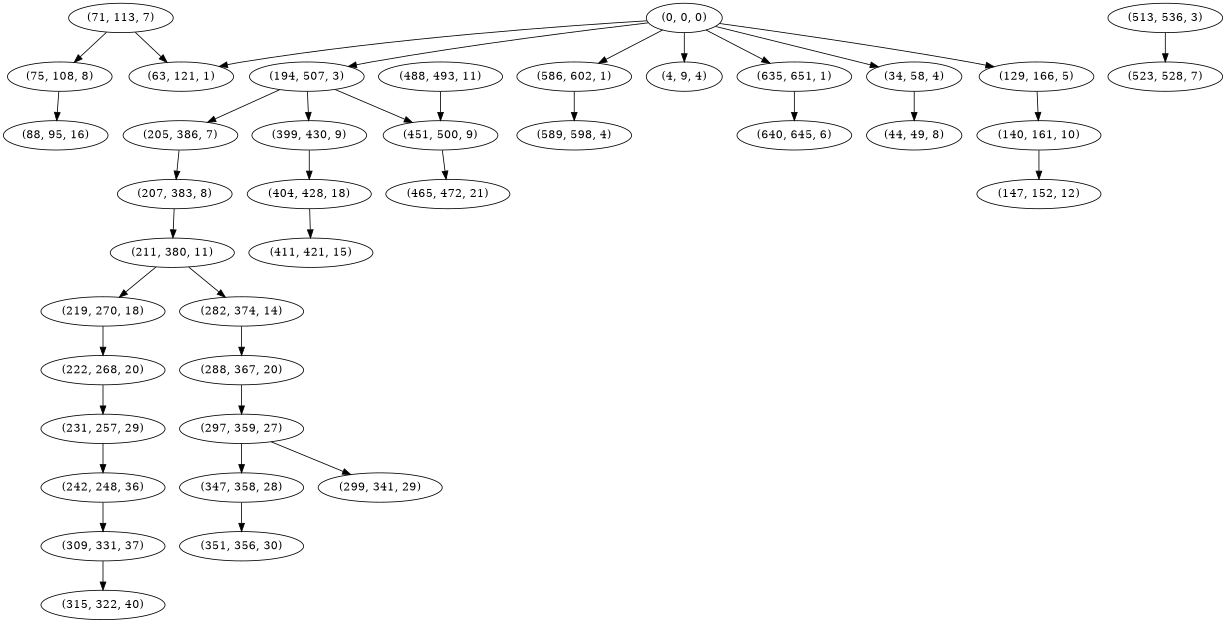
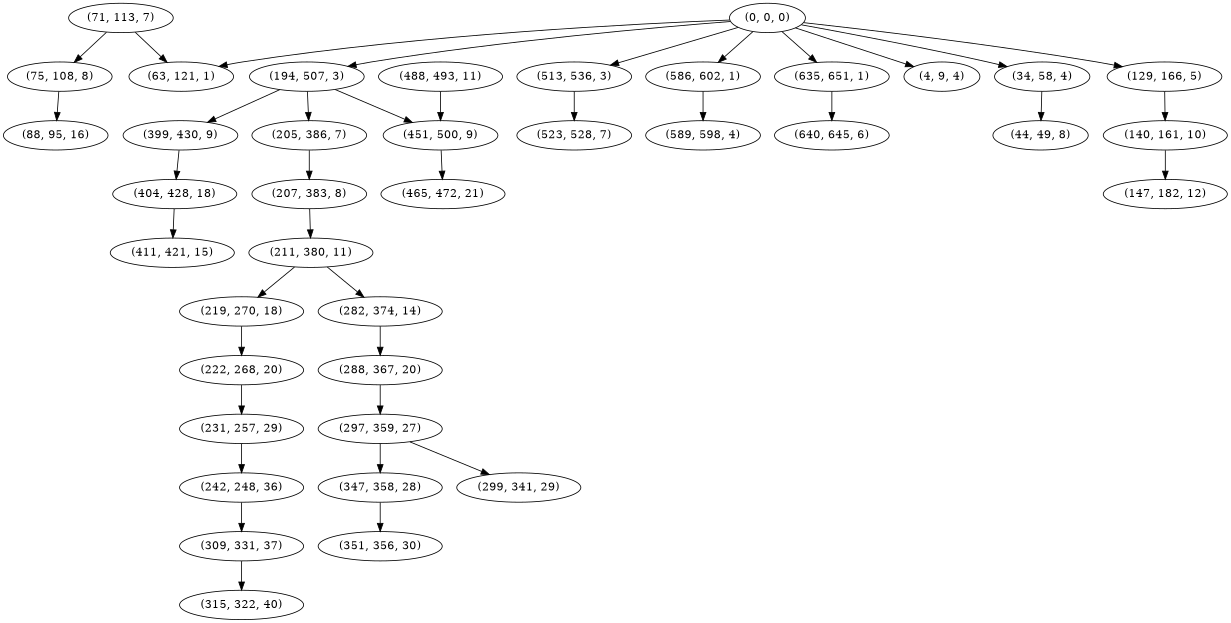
  digraph {
    "(0, 0, 0)"
    "(4, 9, 4)"
    "(34, 58, 4)"
    "(63, 121, 1)"
    "(129, 166, 5)"
    "(194, 507, 3)"
    "(513, 536, 3)"
    "(586, 602, 1)"
    "(635, 651, 1)"
    "(44, 49, 8)"
    "(140, 161, 10)"
    "(205, 386, 7)"
    "(399, 430, 9)"
    "(451, 500, 9)"
    "(523, 528, 7)"
    "(589, 598, 4)"
    "(640, 645, 6)"
    "(71, 113, 7)"
    "(75, 108, 8)"
    "(88, 95, 16)"
-   "(147, 152, 12)"
+   "(147, 152, 12)" [label="(147, 182, 12)"]
    "(207, 383, 8)"
    n23 [label="(404, 428, 18)"]
    "(465, 472, 21)"
    "(211, 380, 11)"
    "(219, 270, 18)"
    "(282, 374, 14)"
    "(222, 268, 20)"
    "(288, 367, 20)"
    "(231, 257, 29)"
    "(242, 248, 36)"
    "(309, 331, 37)"
    "(297, 359, 27)"
    "(299, 341, 29)"
    "(347, 358, 28)"
    "(351, 356, 30)"
    "(315, 322, 40)"
    "(411, 421, 15)"
    "(488, 493, 11)"
    "(0, 0, 0)" -> "(4, 9, 4)"
    "(0, 0, 0)" -> "(34, 58, 4)"
    "(0, 0, 0)" -> "(63, 121, 1)"
    "(0, 0, 0)" -> "(129, 166, 5)"
    "(0, 0, 0)" -> "(194, 507, 3)"
+   "(0, 0, 0)" -> "(513, 536, 3)"
    "(0, 0, 0)" -> "(586, 602, 1)"
    "(0, 0, 0)" -> "(635, 651, 1)"
    "(34, 58, 4)" -> "(44, 49, 8)"
    "(129, 166, 5)" -> "(140, 161, 10)"
    "(194, 507, 3)" -> "(205, 386, 7)"
    "(194, 507, 3)" -> "(399, 430, 9)"
    "(194, 507, 3)" -> "(451, 500, 9)"
    "(513, 536, 3)" -> "(523, 528, 7)"
    "(586, 602, 1)" -> "(589, 598, 4)"
    "(635, 651, 1)" -> "(640, 645, 6)"
    "(140, 161, 10)" -> "(147, 152, 12)"
    "(205, 386, 7)" -> "(207, 383, 8)"
    "(399, 430, 9)" -> n23
    "(451, 500, 9)" -> "(465, 472, 21)"
    "(71, 113, 7)" -> "(63, 121, 1)"
    "(71, 113, 7)" -> "(75, 108, 8)"
    "(75, 108, 8)" -> "(88, 95, 16)"
    "(207, 383, 8)" -> "(211, 380, 11)"
    n23 -> "(411, 421, 15)"
    "(211, 380, 11)" -> "(219, 270, 18)"
    "(211, 380, 11)" -> "(282, 374, 14)"
    "(219, 270, 18)" -> "(222, 268, 20)"
    "(282, 374, 14)" -> "(288, 367, 20)"
    "(222, 268, 20)" -> "(231, 257, 29)"
    "(288, 367, 20)" -> "(297, 359, 27)"
    "(231, 257, 29)" -> "(242, 248, 36)"
    "(242, 248, 36)" -> "(309, 331, 37)"
    "(309, 331, 37)" -> "(315, 322, 40)"
    "(297, 359, 27)" -> "(299, 341, 29)"
    "(297, 359, 27)" -> "(347, 358, 28)"
    "(347, 358, 28)" -> "(351, 356, 30)"
    "(488, 493, 11)" -> "(451, 500, 9)"
  }
